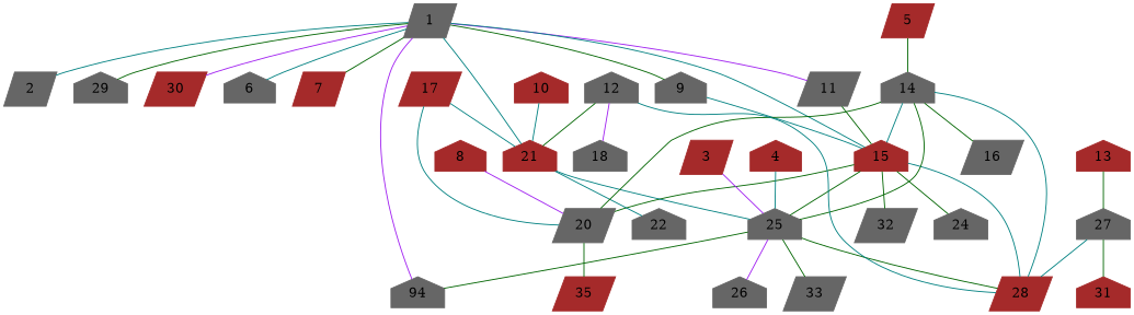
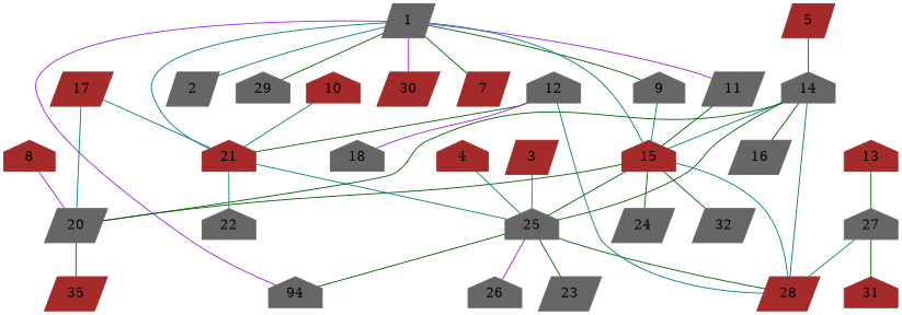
  graph {
    node [color=gray40 shape=house style=filled]
    edge [color=darkgreen weight=1.0]
    1 [shape=parallelogram]
    2 [shape=parallelogram]
-   6
    7 [color=brown shape=parallelogram]
    9
    11 [shape=parallelogram]
    15 [color=brown]
    21 [color=brown]
    29
    30 [color=brown shape=parallelogram]
    n11 [label=94]
    20 [shape=parallelogram]
    25
    28 [color=brown shape=parallelogram]
-   24
+   24 [shape=parallelogram]
    32 [shape=parallelogram]
    35 [color=brown shape=parallelogram]
    22
    3 [color=brown shape=parallelogram]
    26
-   33 [shape=parallelogram]
+   33 [shape=parallelogram label=23]
    4 [color=brown]
    5 [color=brown shape=parallelogram]
    14
    16 [shape=parallelogram]
    8 [color=brown]
    10 [color=brown]
    12
    18
    27
    31 [color=brown]
    13 [color=brown]
    17 [color=brown shape=parallelogram]
    1 -- 2 [color=teal]
-   1 -- 6 [color=teal]
    1 -- 7
    1 -- 9 [weight=2.0]
    1 -- 11 [color=purple]
    1 -- 15 [color=teal]
    1 -- 21 [color=teal weight=2.0]
    1 -- 29
    1 -- 30 [color=purple]
    1 -- n11 [color=purple]
    9 -- 15 [color=teal]
    11 -- 15
    15 -- 20
    15 -- 25
    15 -- 28 [color=teal]
    15 -- 24
    15 -- 32
    21 -- 25 [color=teal]
    21 -- 22 [color=teal]
    20 -- 35
    25 -- n11
    25 -- 28
    25 -- 26 [color=purple]
    25 -- 33
    3 -- 25 [color=purple]
    4 -- 25 [color=teal]
    5 -- 14
    14 -- 15 [color=teal weight=2.0]
    14 -- 20 [weight=2.0]
    14 -- 25
    14 -- 28 [color=teal weight=2.0]
    14 -- 16
    8 -- 20 [color=purple]
    10 -- 21 [color=teal]
    12 -- 21
    12 -- 28 [color=teal]
    12 -- 18 [color=purple]
    27 -- 28 [color=teal]
    27 -- 31
    13 -- 27
    17 -- 21 [color=teal]
    17 -- 20 [color=teal]
  }
